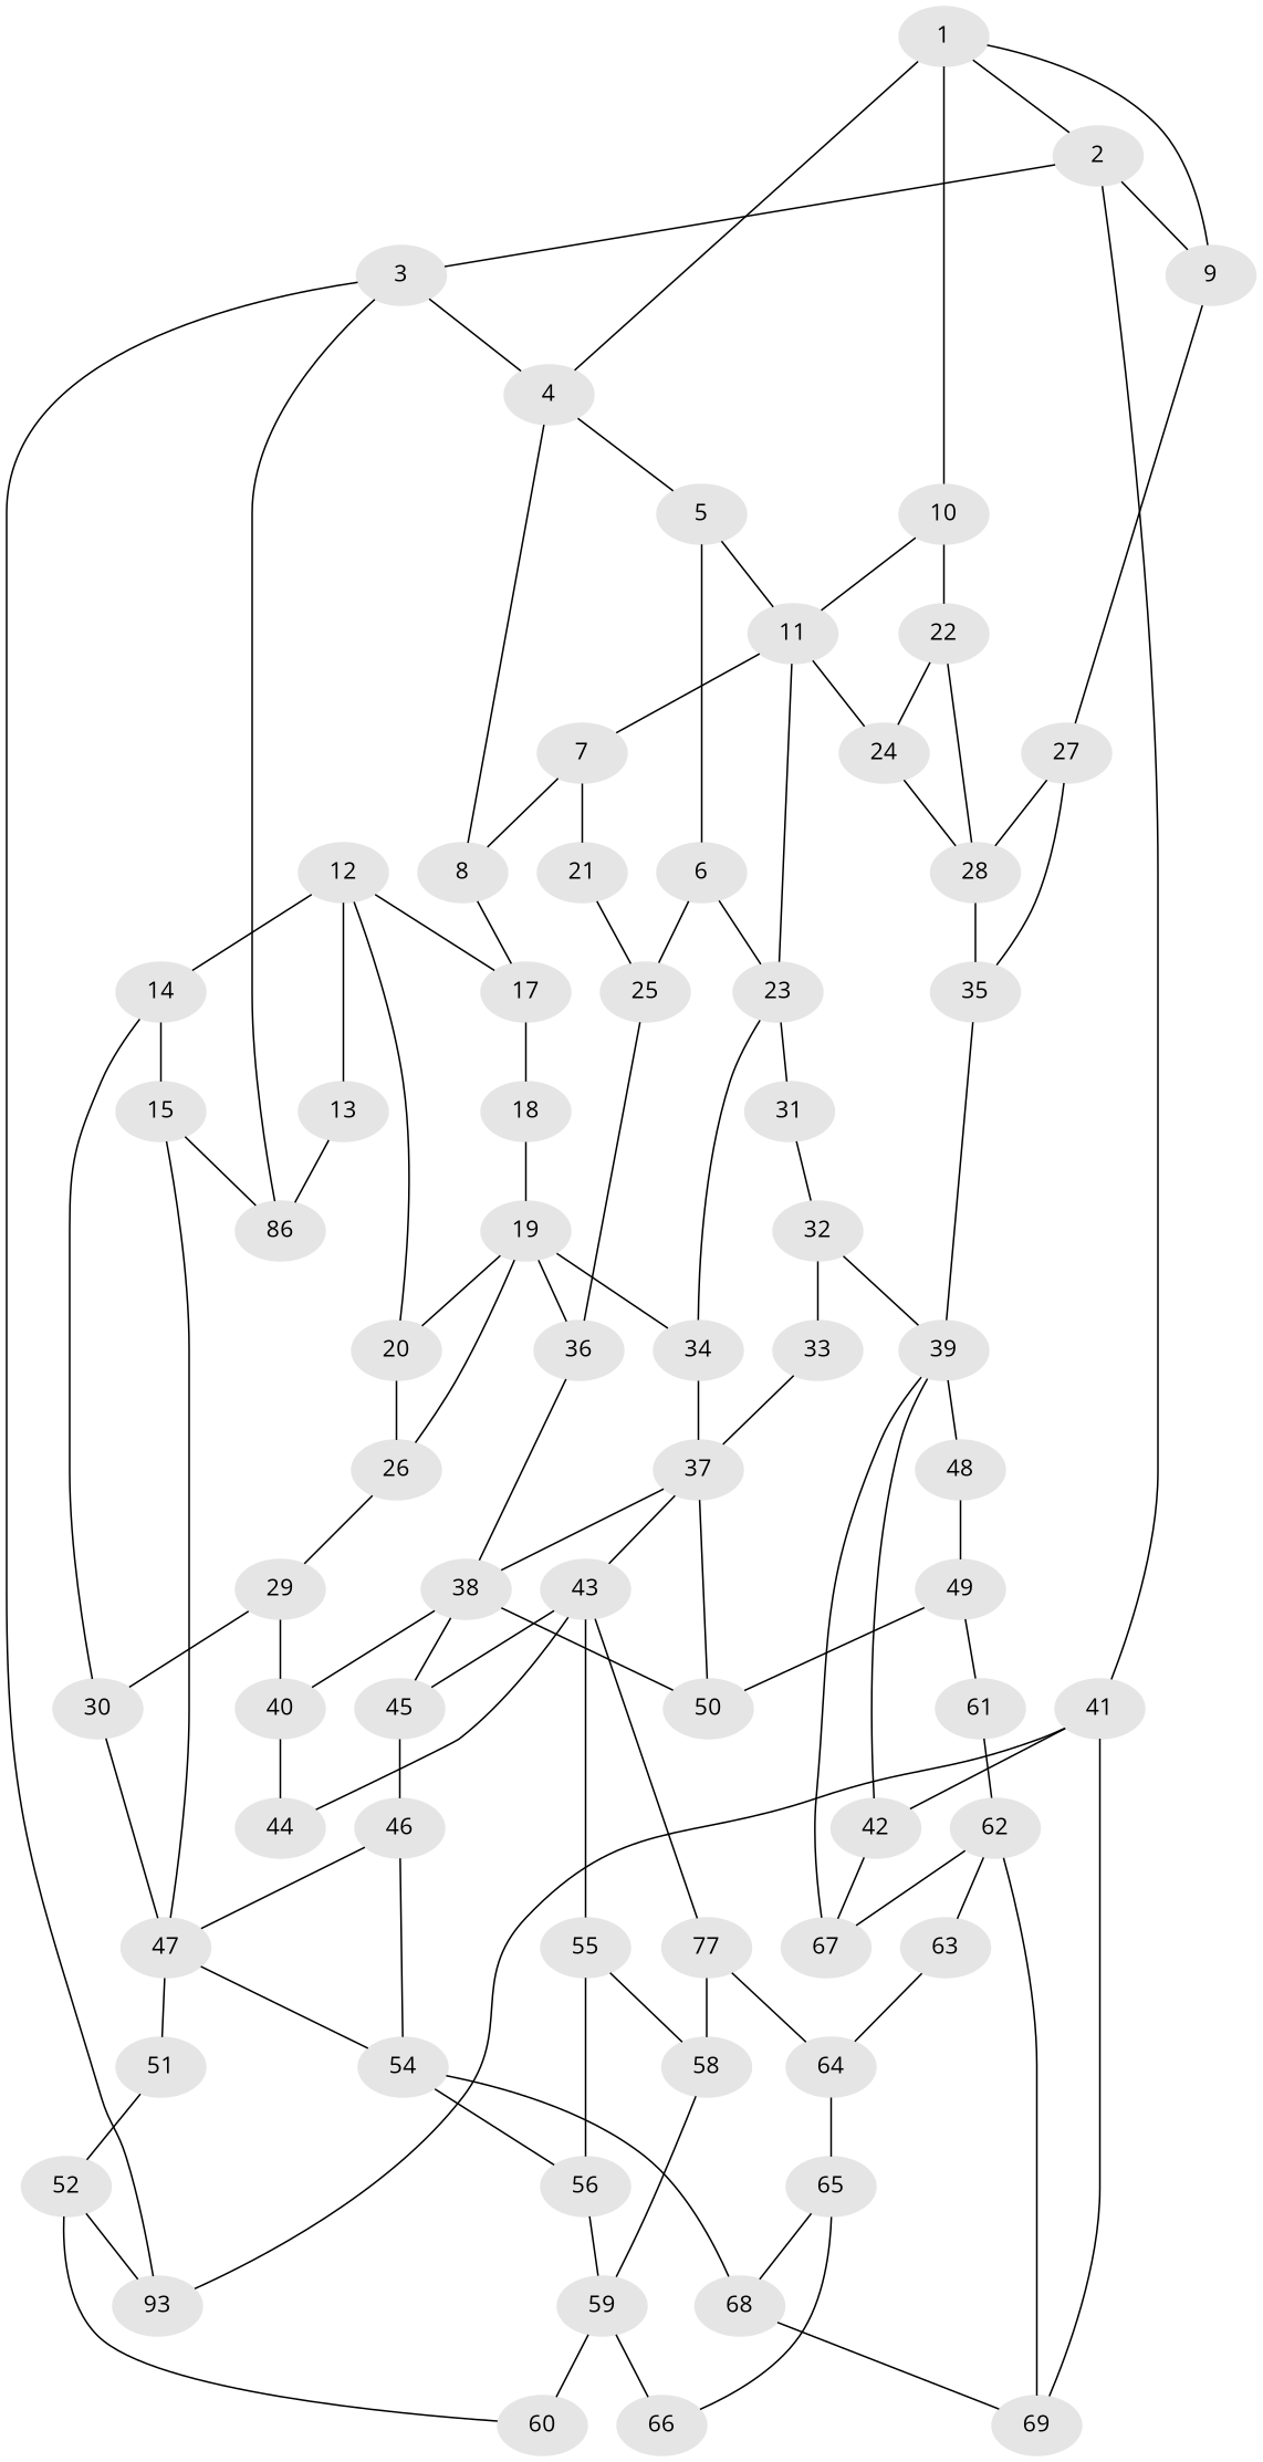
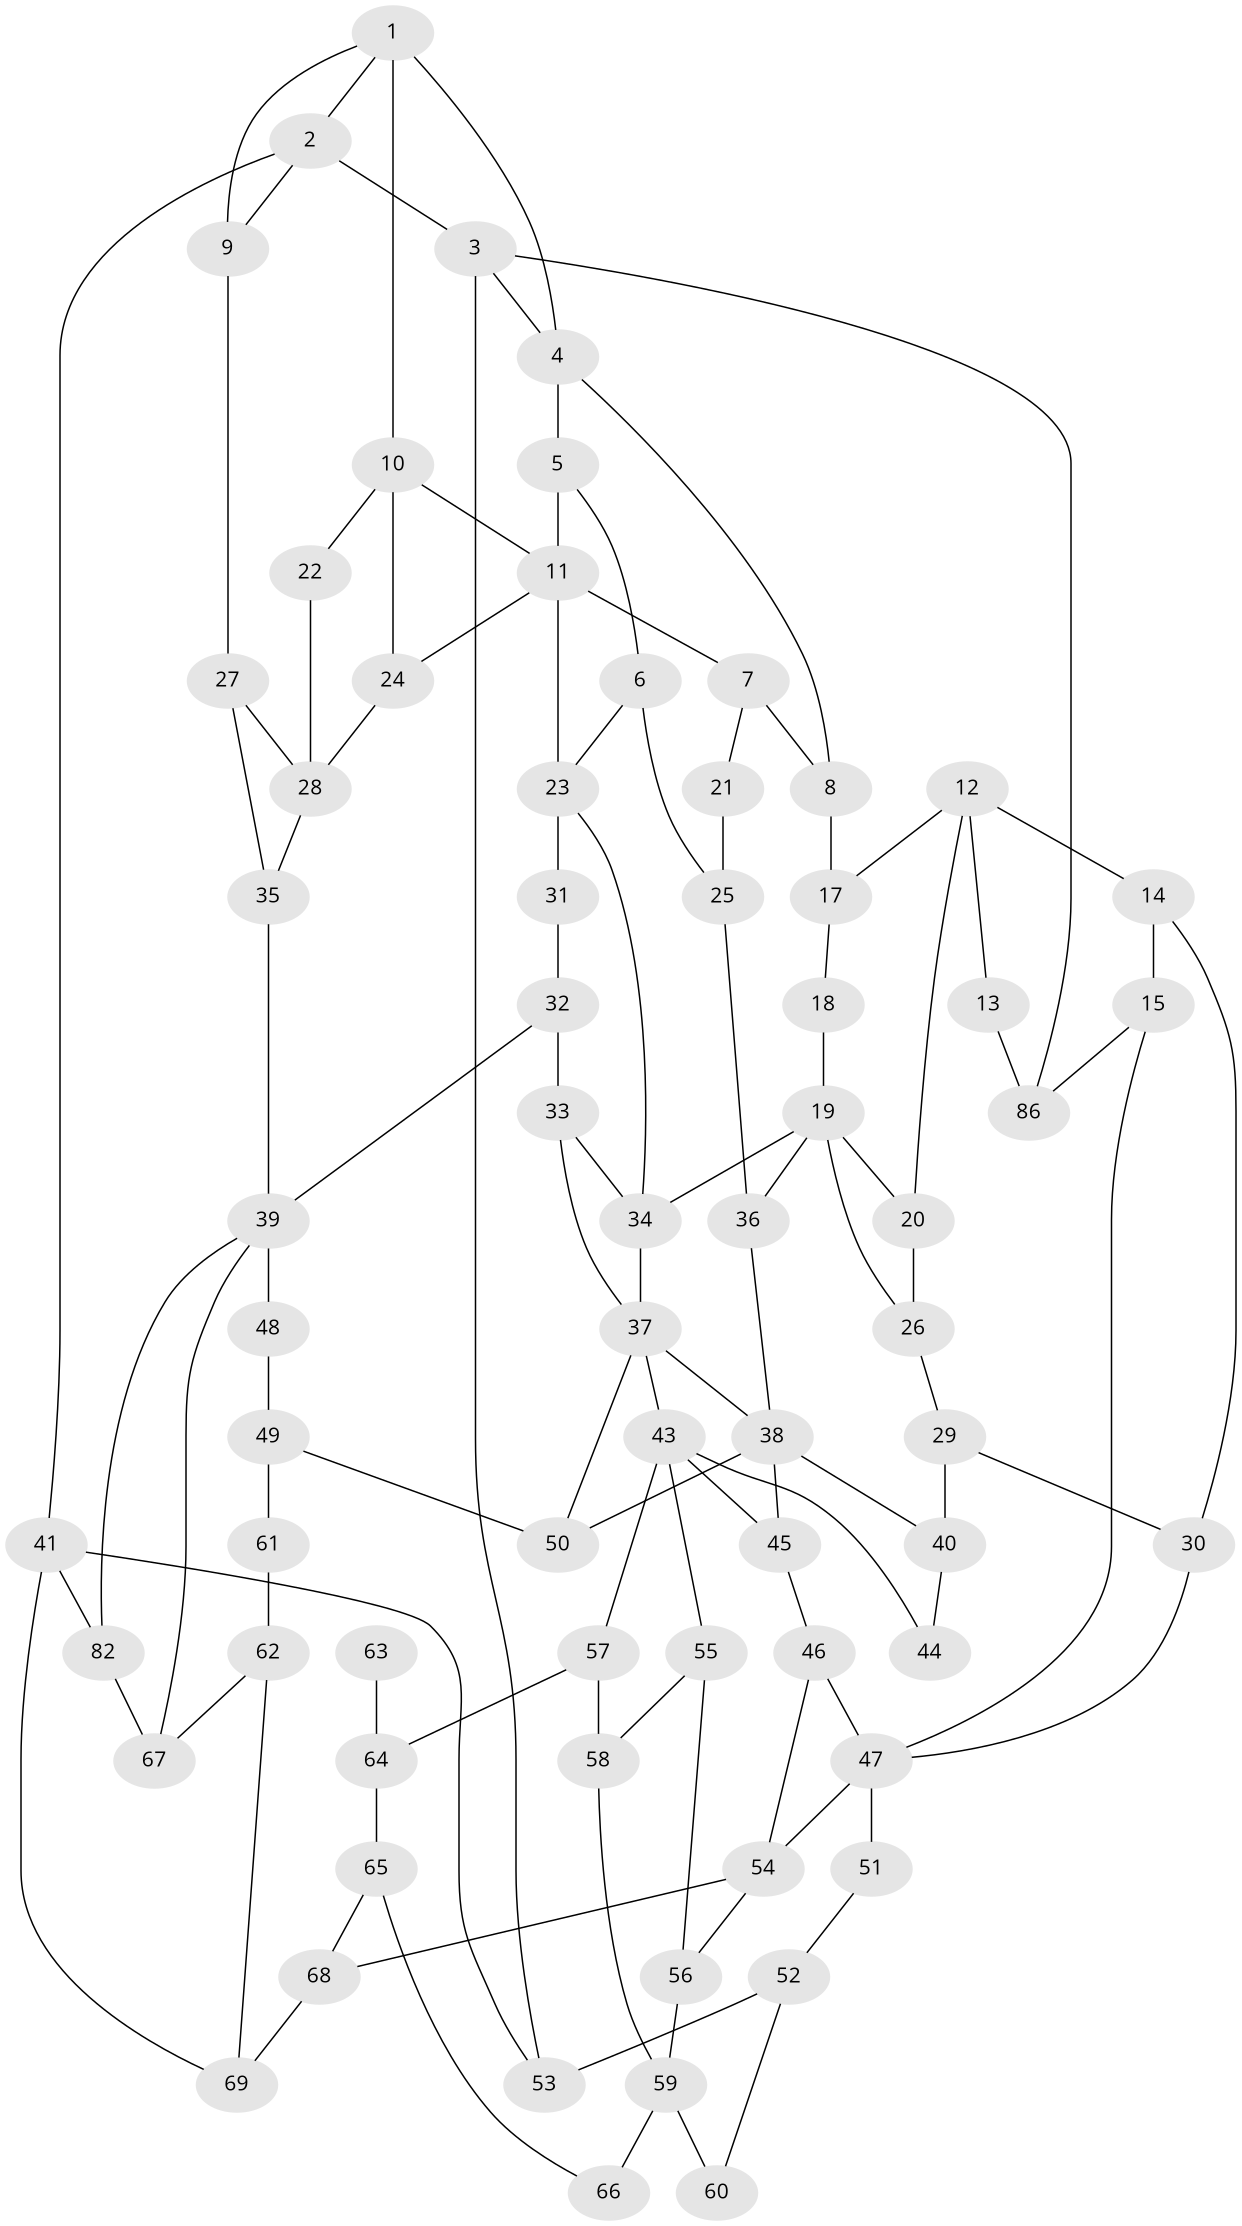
  graph {
    fontname="Open Sans"
    node [color=gray90 fontname="Open Sans" style=filled]
    edge [fontname="Open Sans" weight=1.0]
    1
    2
    4
    9
    10
    3
    41
    5
    8
    27
    11
    22
    n13 [label=86]
-   53 [label=93]
-   42
+   53
+   42 [label=82]
    69
    6
    17
    23
    25
    7
    24
    21
    34
    31
    36
    18
    28
    35
    12
    13
    14
    20
    15
    30
    26
    47
    54
    51
    19
    29
    38
    37
    40
    39
    32
    44
    33
    48
    67
    43
    50
    45
    55
-   57 [label=77]
+   57
    49
    46
    56
    58
    64
    68
    52
    61
    62
    60
    59
    66
    65
    63
    1 -- 2
    1 -- 4
    1 -- 9
    1 -- 10 [weight=2.0]
    2 -- 9
    2 -- 3
    2 -- 41
    4 -- 5
    4 -- 8
    9 -- 27
    10 -- 11
    10 -- 22 [weight=2.0]
    3 -- 4
    3 -- n13
    3 -- 53
    41 -- 53
    41 -- 42
    41 -- 69
    5 -- 11
    5 -- 6
    8 -- 17
    27 -- 28
    27 -- 35
    11 -- 23 [weight=2.0]
    11 -- 7
    11 -- 24
-   22 -- 24
+   10 -- 24
    22 -- 28
    42 -- 67
    6 -- 23 [weight=2.0]
    6 -- 25
    17 -- 18
    23 -- 34 [weight=2.0]
    23 -- 31 [weight=2.0]
    25 -- 36
    7 -- 8
    7 -- 21
    24 -- 28
    21 -- 25
    34 -- 37
    31 -- 32
    36 -- 38
    18 -- 19 [weight=2.0]
    28 -- 35
    35 -- 39
    12 -- 17
    12 -- 13
    12 -- 14
    12 -- 20
    13 -- n13
    14 -- 15
    14 -- 30
    20 -- 26
    15 -- n13
    15 -- 47
    30 -- 47
    26 -- 29
    47 -- 54
    47 -- 51 [weight=2.0]
    54 -- 56
    54 -- 68
    51 -- 52 [weight=2.0]
    19 -- 34
    19 -- 36
    19 -- 20
    19 -- 26
    29 -- 30
    29 -- 40
    38 -- 40
    38 -- 50
    38 -- 45
    37 -- 38
    37 -- 43
    37 -- 50
    40 -- 44
    39 -- 42
    39 -- 48 [weight=2.0]
    39 -- 67
    32 -- 39
    32 -- 33
+   33 -- 34
    33 -- 37
    48 -- 49
    43 -- 44
    43 -- 45
    43 -- 55
    43 -- 57
    45 -- 46
    55 -- 56
    55 -- 58
    57 -- 58
    57 -- 64
    49 -- 50
    49 -- 61
    46 -- 47
    46 -- 54
    56 -- 59
    58 -- 59
    64 -- 65
    68 -- 69
    52 -- 53 [weight=2.0]
    52 -- 60
    61 -- 62 [weight=2.0]
    62 -- 69
    62 -- 67
-   62 -- 63 [weight=2.0]
    59 -- 60 [weight=2.0]
    59 -- 66 [weight=2.0]
    65 -- 68
    65 -- 66
    63 -- 64
  }
